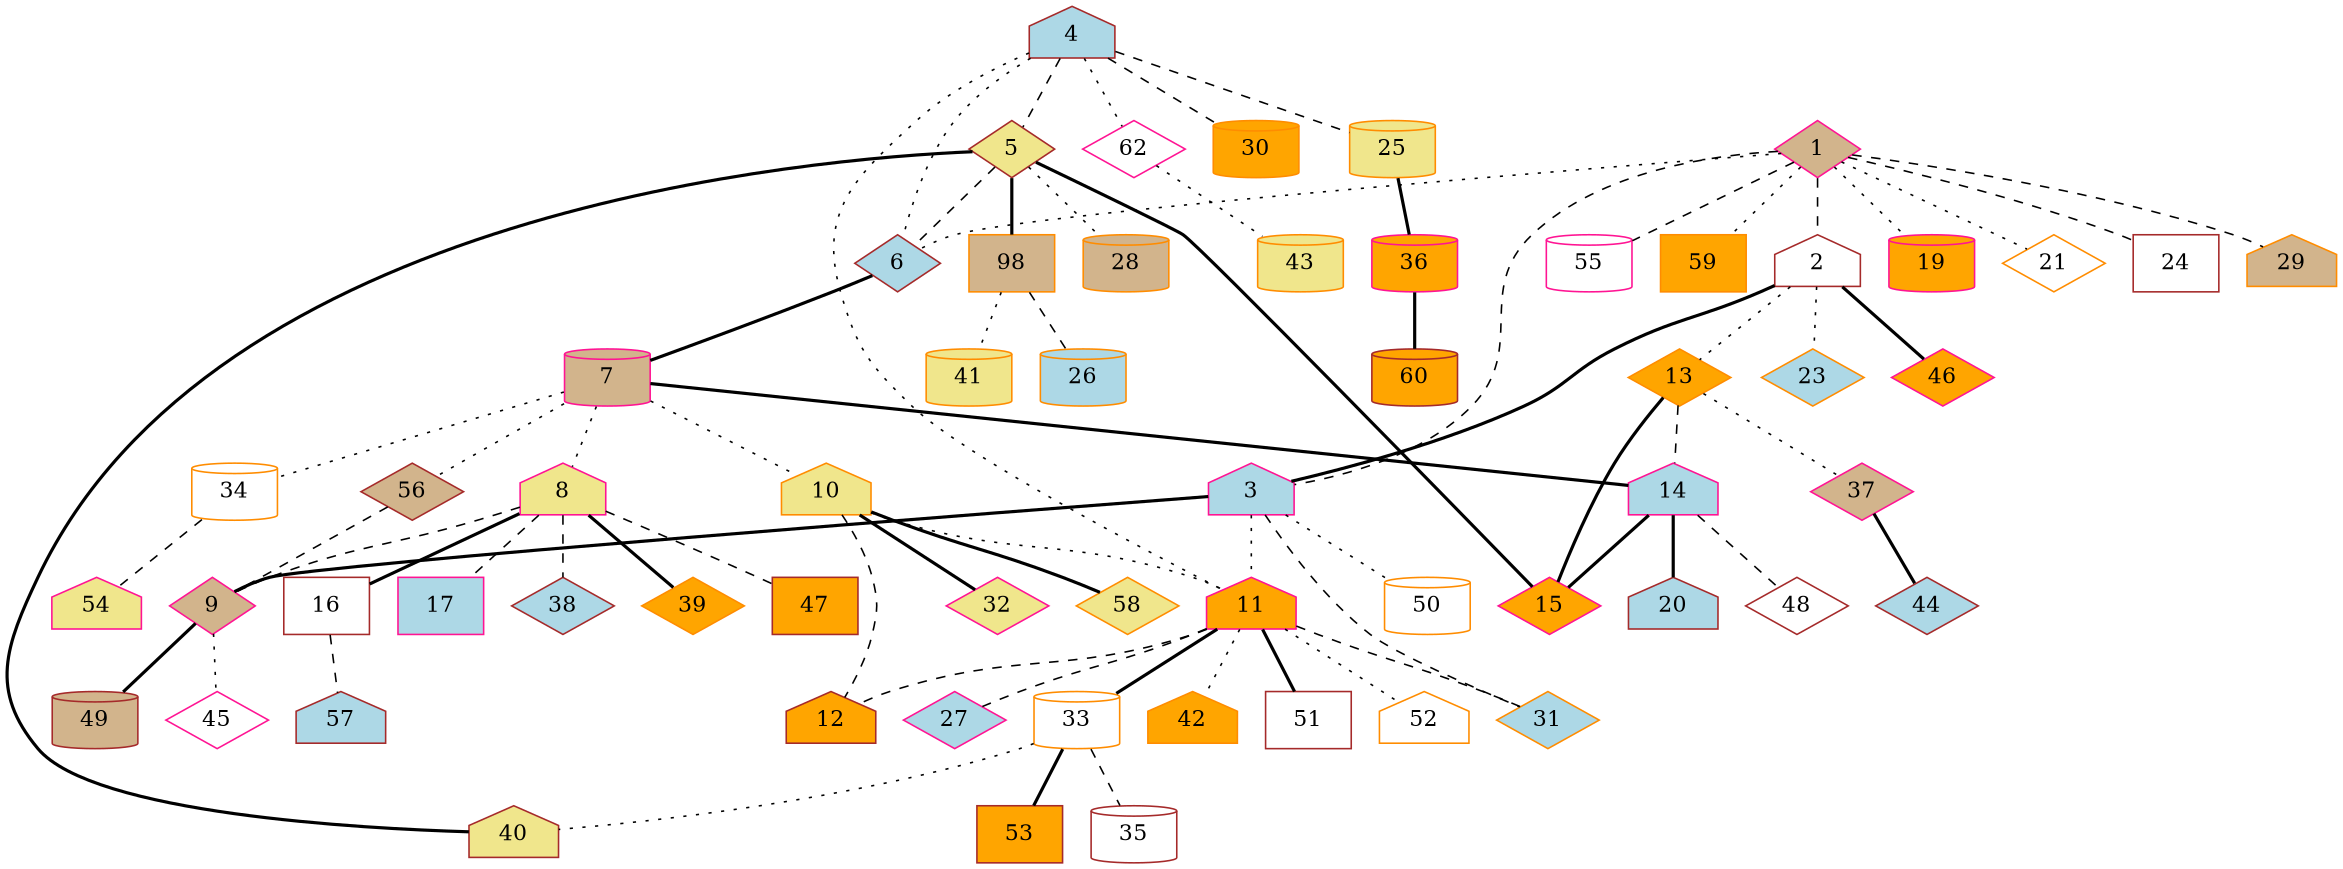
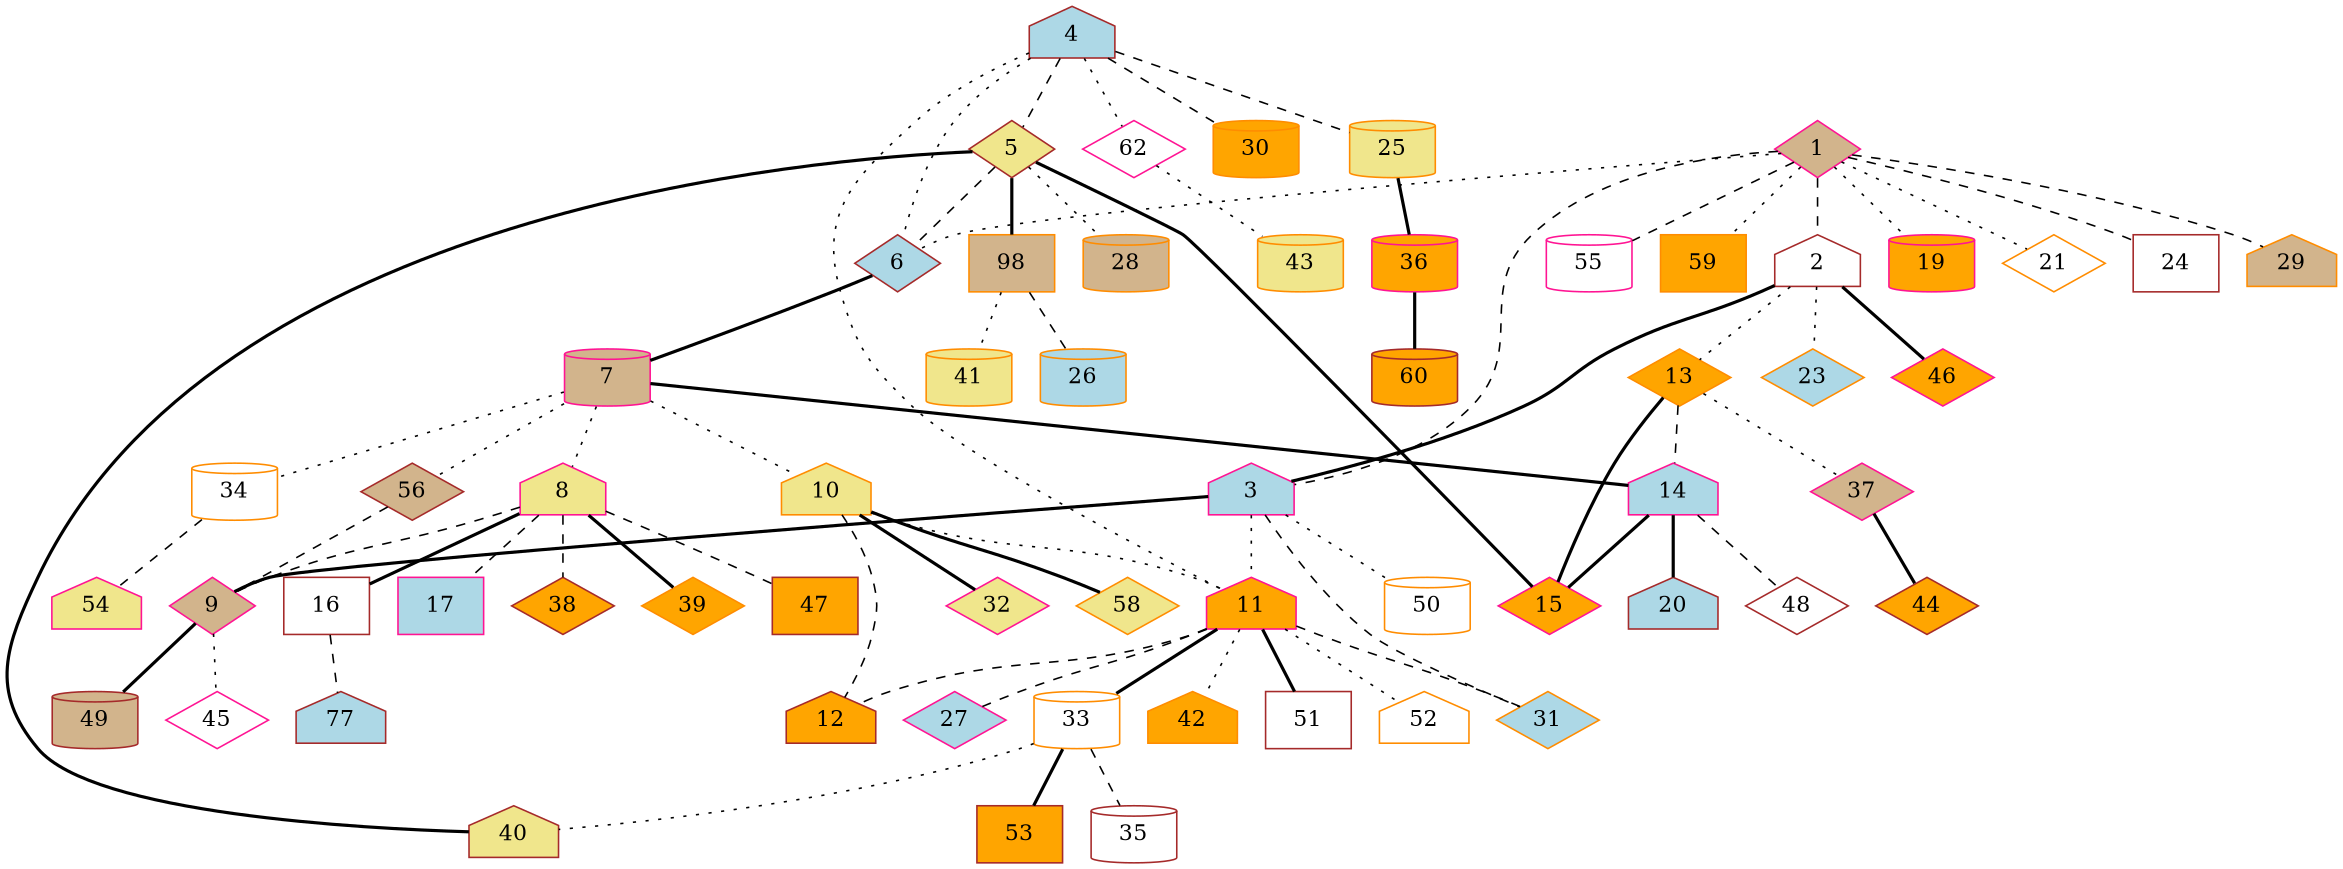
  graph {
    node [color=darkorange fillcolor=orange shape=diamond style=filled]
    edge [style=dashed]
    1 [color=deeppink fillcolor=tan]
    2 [color=brown fillcolor=white shape=house]
    3 [color=deeppink fillcolor=lightblue shape=house]
    6 [color=brown fillcolor=lightblue]
    19 [color=deeppink shape=cylinder]
    21 [fillcolor=white]
    24 [color=brown fillcolor=white shape=box]
    29 [fillcolor=tan shape=house]
    55 [color=deeppink fillcolor=white shape=cylinder]
    59 [shape=box]
    13
    23 [fillcolor=lightblue]
    46 [color=deeppink]
    9 [color=deeppink fillcolor=tan]
    11 [color=deeppink shape=house]
    31 [fillcolor=lightblue]
    50 [fillcolor=white shape=cylinder]
    7 [color=deeppink fillcolor=tan shape=cylinder]
    15 [color=deeppink]
    14 [color=deeppink fillcolor=lightblue shape=house]
    37 [color=deeppink fillcolor=tan]
    45 [color=deeppink fillcolor=white]
    49 [color=brown fillcolor=tan shape=cylinder]
    12 [color=brown shape=house]
    27 [color=deeppink fillcolor=lightblue]
    33 [fillcolor=white shape=cylinder]
    42 [shape=house]
    51 [color=brown fillcolor=white shape=box]
    52 [fillcolor=white shape=house]
    4 [color=brown fillcolor=lightblue shape=house]
    5 [color=brown fillcolor=khaki]
    n32 [color=deeppink fillcolor=white label=62]
    25 [fillcolor=khaki shape=cylinder]
    30 [shape=cylinder]
    n35 [fillcolor=tan label=98 shape=box]
    28 [fillcolor=tan shape=cylinder]
    40 [color=brown fillcolor=khaki shape=house]
    43 [fillcolor=khaki shape=cylinder]
    36 [color=deeppink shape=cylinder]
    26 [fillcolor=lightblue shape=cylinder]
    41 [fillcolor=khaki shape=cylinder]
    8 [color=deeppink fillcolor=khaki shape=house]
    10 [fillcolor=khaki shape=house]
    34 [fillcolor=white shape=cylinder]
    56 [color=brown fillcolor=tan]
    16 [color=brown fillcolor=white shape=box]
    17 [color=deeppink fillcolor=lightblue shape=box]
-   38 [color=brown fillcolor=lightblue]
+   38 [color=brown]
    39
    47 [color=brown shape=box]
    32 [color=deeppink fillcolor=khaki]
    58 [fillcolor=khaki]
    20 [color=brown fillcolor=lightblue shape=house]
    48 [color=brown fillcolor=white]
    54 [color=deeppink fillcolor=khaki shape=house]
-   57 [color=brown fillcolor=lightblue shape=house]
+   57 [color=brown fillcolor=lightblue shape=house label=77]
    35 [color=brown fillcolor=white shape=cylinder]
    53 [color=brown shape=box]
-   44 [color=brown fillcolor=lightblue]
+   44 [color=brown]
    60 [color=brown shape=cylinder]
    1 -- 2
    1 -- 3
    1 -- 6 [style=dotted]
    1 -- 19 [style=dotted]
    1 -- 21 [style=dotted]
    1 -- 24
    1 -- 29
    1 -- 55
    1 -- 59 [style=dotted]
    2 -- 3 [style=bold]
    2 -- 13 [style=dotted]
    2 -- 23 [style=dotted]
    2 -- 46 [style=bold]
    3 -- 9 [style=bold]
    3 -- 11 [style=dotted]
    3 -- 31
    3 -- 50 [style=dotted]
    6 -- 7 [style=bold]
    13 -- 15 [style=bold]
    13 -- 14
    13 -- 37 [style=dotted]
    9 -- 45 [style=dotted]
    9 -- 49 [style=bold]
    11 -- 31
    11 -- 12
    11 -- 27
    11 -- 33 [style=bold]
    11 -- 42 [style=dotted]
    11 -- 51 [style=bold]
    11 -- 52 [style=dotted]
    7 -- 14 [style=bold]
    7 -- 8 [style=dotted]
    7 -- 10 [style=dotted]
    7 -- 34 [style=dotted]
    7 -- 56 [style=dotted]
    14 -- 15 [style=bold]
    14 -- 20 [style=bold]
    14 -- 48
    37 -- 44 [style=bold]
    33 -- 40 [style=dotted]
    33 -- 35
    33 -- 53 [style=bold]
    4 -- 6 [style=dotted]
    4 -- 11 [style=dotted]
    4 -- 5
    4 -- n32 [style=dotted]
    4 -- 25
    4 -- 30
    5 -- 6
    5 -- 15 [style=bold]
    5 -- n35 [style=bold]
    5 -- 28 [style=dotted]
    5 -- 40 [style=bold]
    n32 -- 43 [style=dotted]
    25 -- 36 [style=bold]
    n35 -- 26
    n35 -- 41 [style=dotted]
    36 -- 60 [style=bold]
    8 -- 9
    8 -- 16 [style=bold]
    8 -- 17
    8 -- 38
    8 -- 39 [style=bold]
    8 -- 47
    10 -- 11 [style=dotted]
    10 -- 12
    10 -- 32 [style=bold]
    10 -- 58 [style=bold]
    34 -- 54
    56 -- 9
    16 -- 57
  }
